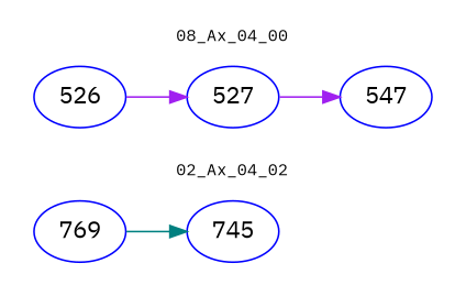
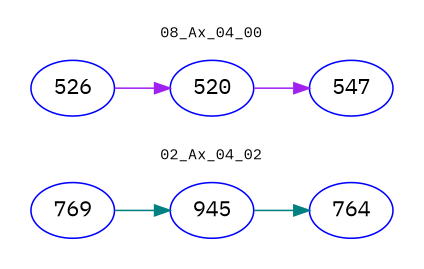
  digraph {
    fontname="IBM Plex Mono"
    rankdir=LR
    node [color=blue fontname="IBM Plex Mono"]
    edge [color=teal fontname="IBM Plex Mono"]
    n1 [label=769]
-   n2 [label=745]
+   n2 [label=945]
+   n3 [label=764]
    n4 [label=526]
-   n5 [label=527]
+   n5 [label=520]
    n6 [label=547]
    subgraph cluster_1 {
      color=white
      fontsize=10
      label="02_Ax_04_02"
      n1
      n2
+     n3
    }
    subgraph cluster_2 {
      color=white
      fontsize=10
      label="08_Ax_04_00"
      n4
      n5
      n6
    }
    n1 -> n2
+   n2 -> n3
    n4 -> n5 [color=purple]
    n5 -> n6 [color=purple]
  }
